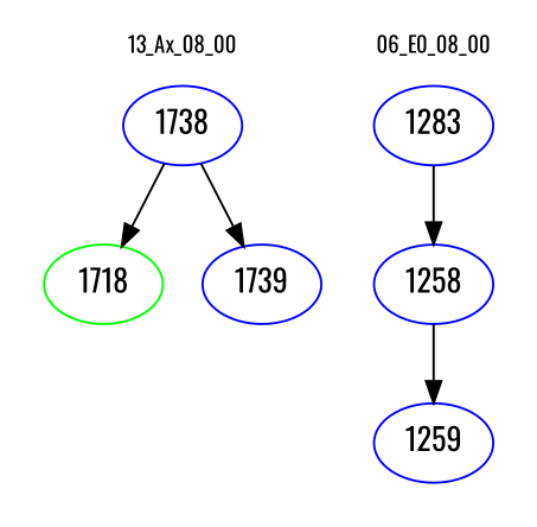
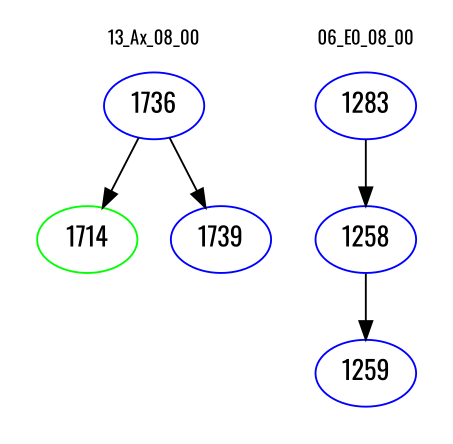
  digraph {
    fontname=Oswald
    node [color=blue fontname=Oswald]
    edge [color=black fontname=Oswald]
-   n1 [label=1738]
-   n2 [color=green label=1718]
+   n1 [label=1736]
+   n2 [color=green label=1714]
    n3 [label=1739]
    n4 [label=1258]
    n5 [label=1259]
    n6 [label=1283]
    subgraph cluster_1 {
      color=white
      fontsize=10
      label="13_Ax_08_00"
      n1
      n2
      n3
    }
    subgraph cluster_2 {
      color=white
      fontsize=10
      label="06_E0_08_00"
      n4
      n5
      n6
    }
    n1 -> n2
    n1 -> n3
    n4 -> n5
    n6 -> n4
  }
